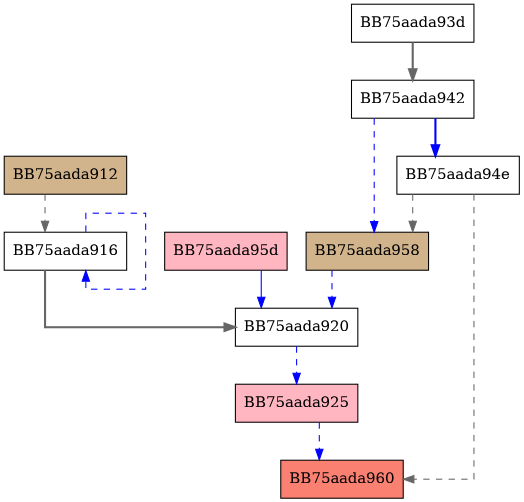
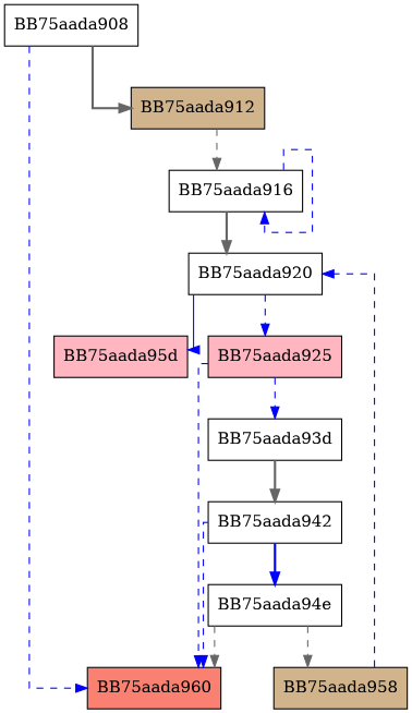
  digraph {
    splines=ortho
    node [fillcolor=white shape=box style=filled]
    edge [color=blue style=dashed]
    BB75aada960 [fillcolor=salmon]
+   BB75aada908
    BB75aada912 [fillcolor=tan]
    BB75aada916
    BB75aada920
    BB75aada95d [fillcolor=lightpink]
    BB75aada925 [fillcolor=lightpink]
    BB75aada93d
    BB75aada942
    BB75aada94e
    BB75aada958 [fillcolor=tan]
+   BB75aada908 -> BB75aada960
+   BB75aada908 -> BB75aada912 [color=gray40 style=bold]
    BB75aada912 -> BB75aada916 [color=gray40]
    BB75aada916 -> BB75aada916
    BB75aada916 -> BB75aada920 [color=gray40 style=bold]
-   BB75aada95d -> BB75aada920 [style=solid]
+   BB75aada920 -> BB75aada95d [style=solid]
    BB75aada920 -> BB75aada925
    BB75aada925 -> BB75aada960
+   BB75aada925 -> BB75aada93d
    BB75aada93d -> BB75aada942 [color=gray40 style=bold]
-   BB75aada942 -> BB75aada958
+   BB75aada942 -> BB75aada960
    BB75aada942 -> BB75aada94e [style=bold]
    BB75aada94e -> BB75aada960 [color=gray40]
    BB75aada94e -> BB75aada958 [color=gray40]
    BB75aada958 -> BB75aada920
  }
